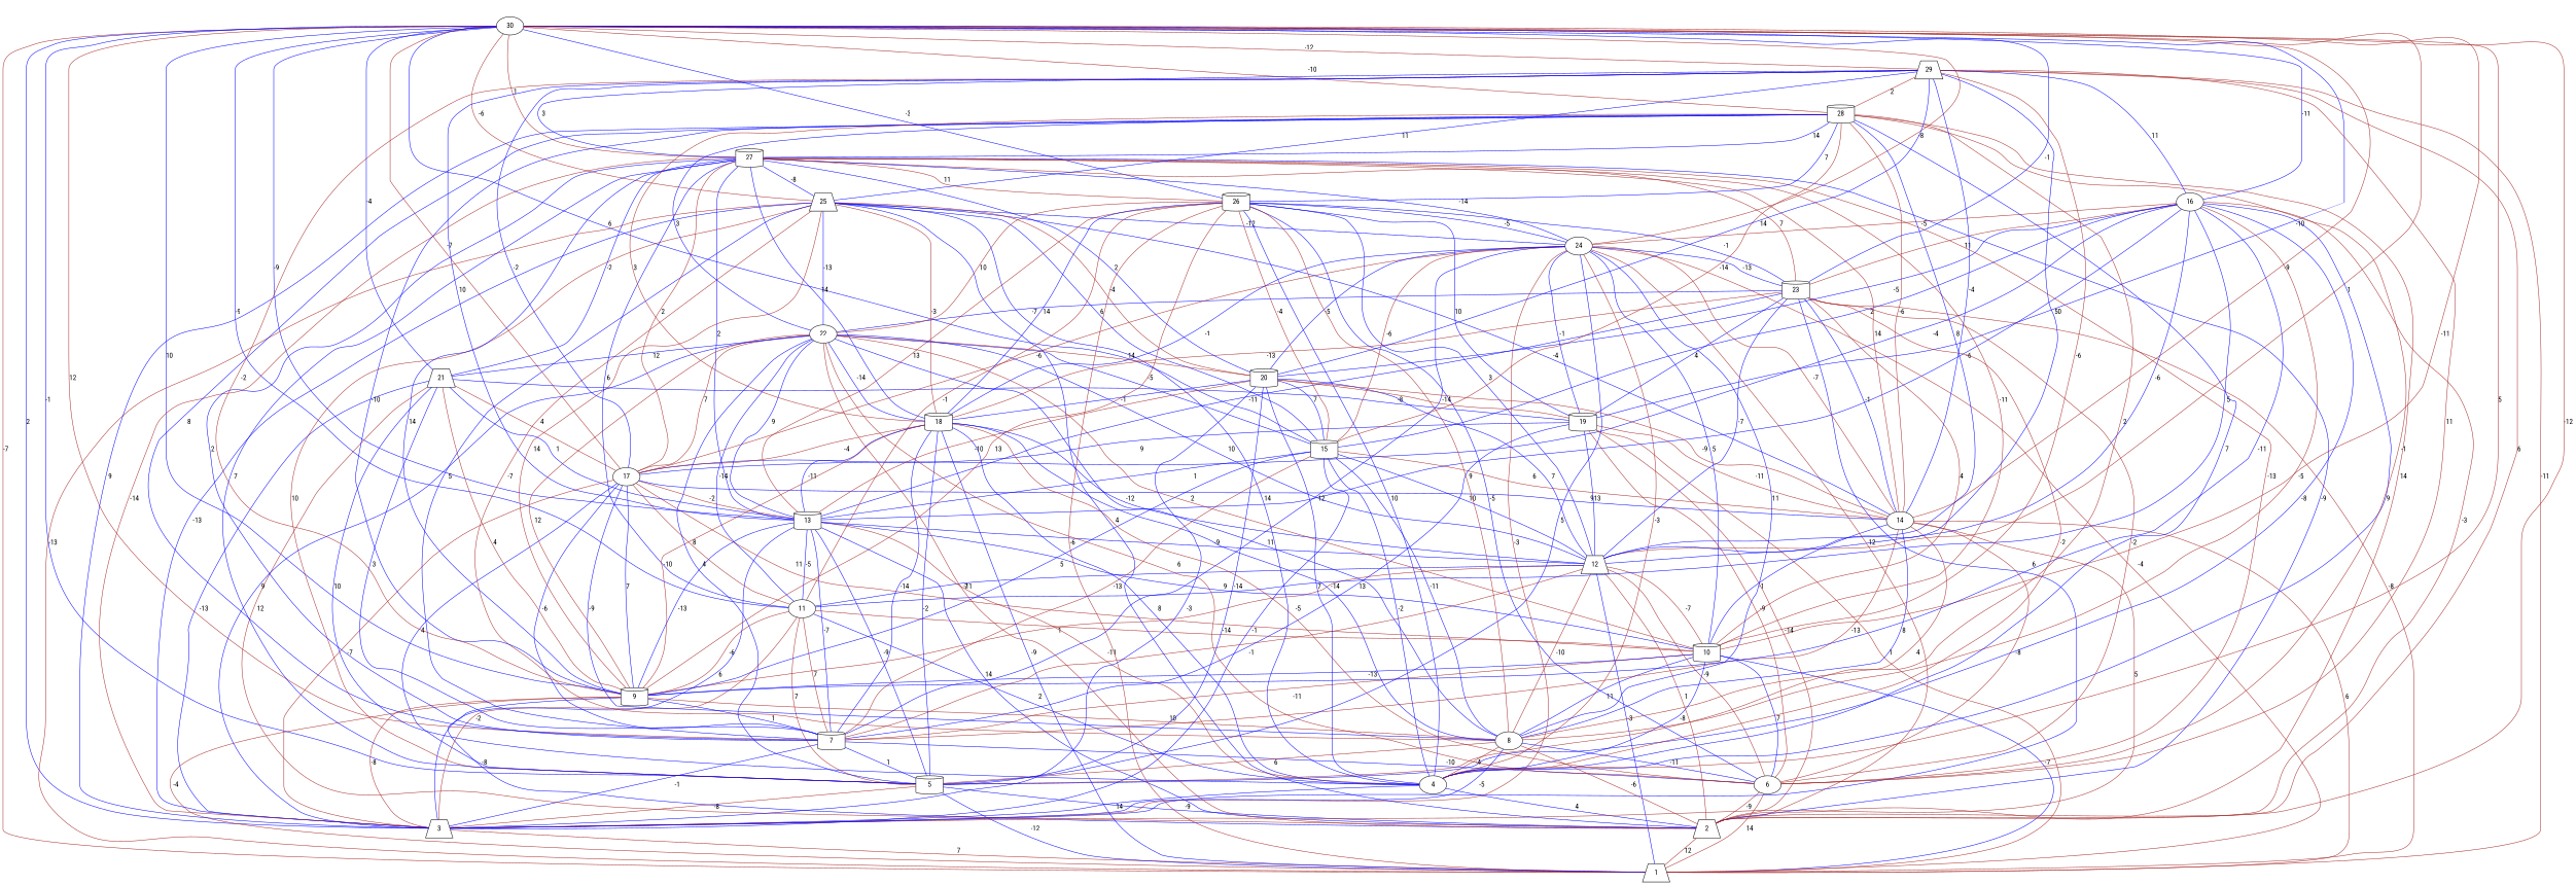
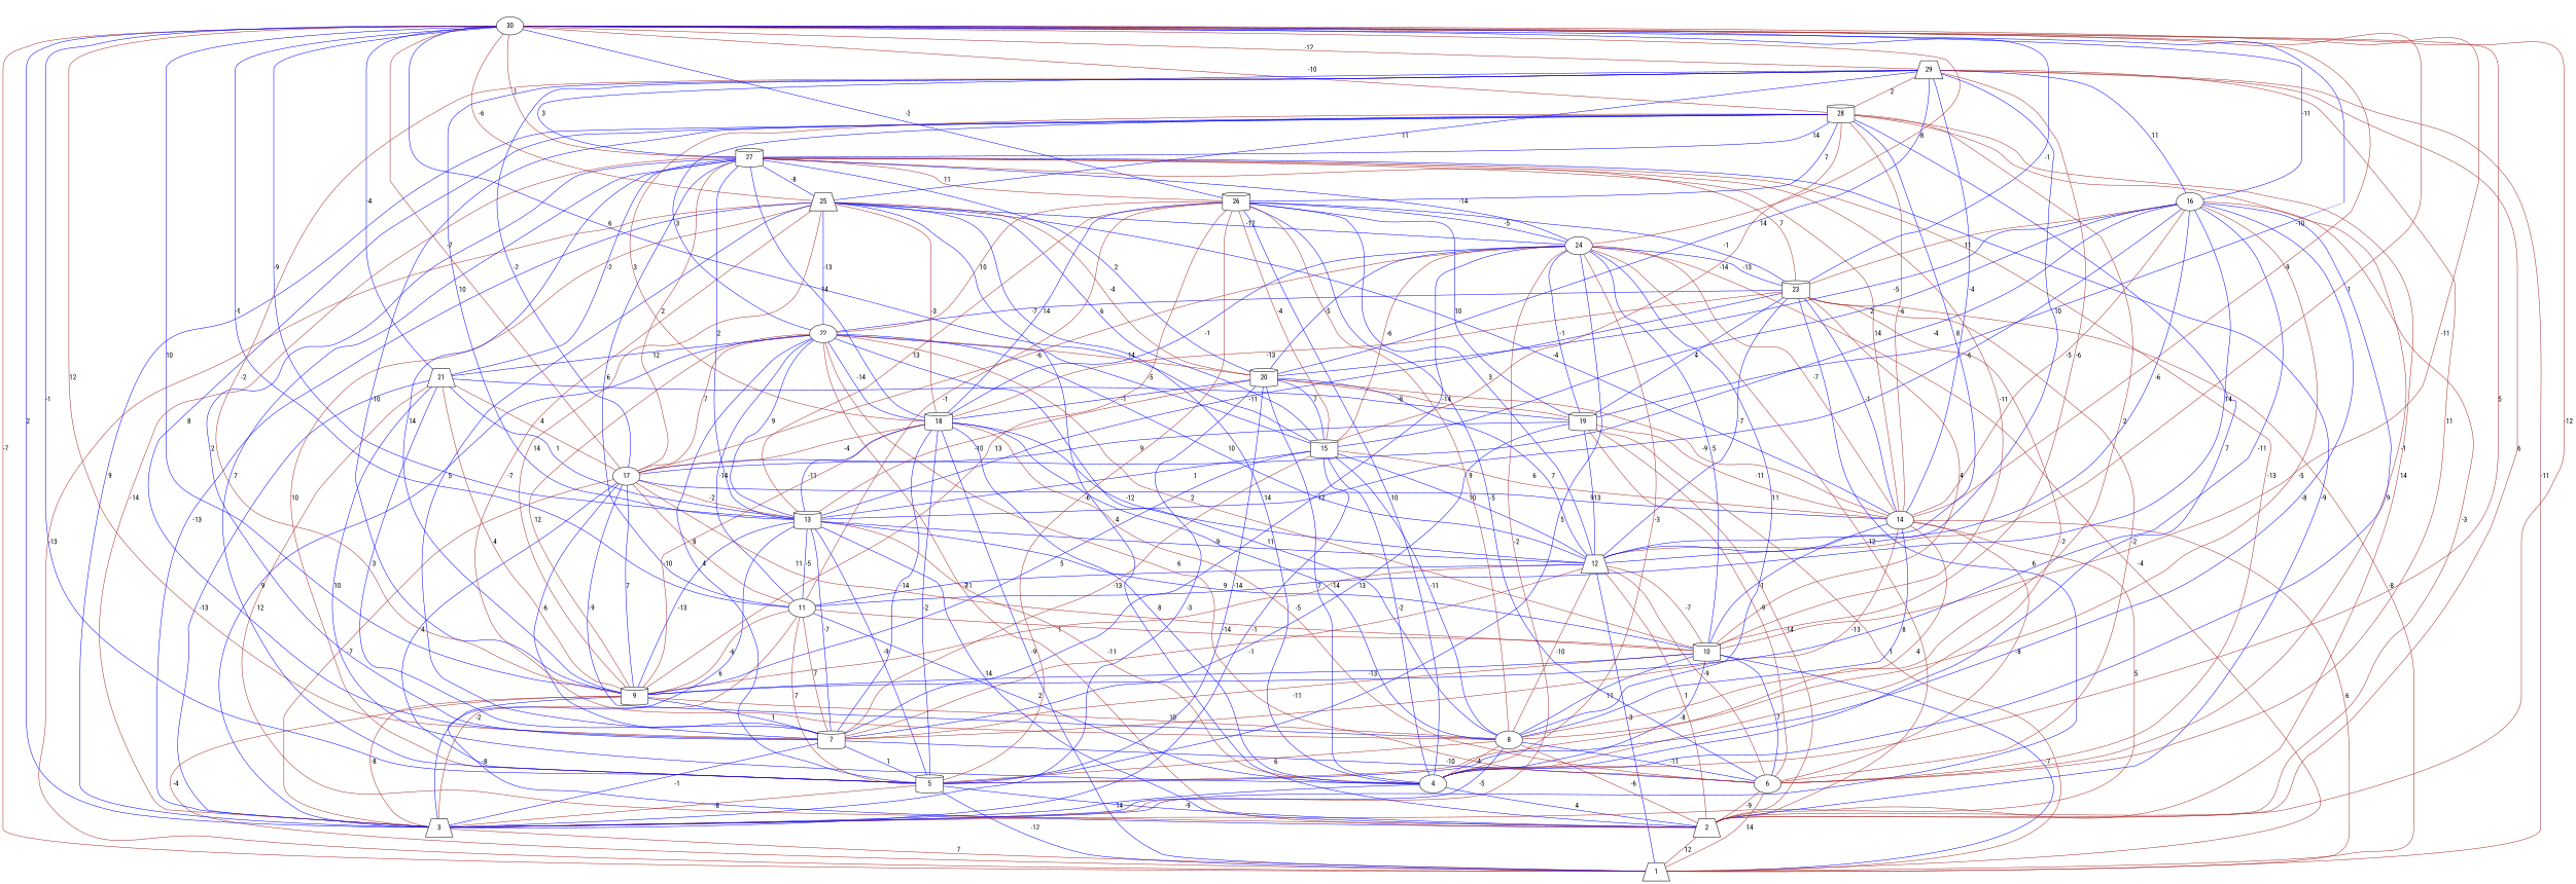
  graph {
    fontname="Roboto Condensed"
    node [fontname="Roboto Condensed" shape=cylinder]
    edge [color=blue fontname="Roboto Condensed"]
    30 [shape=ellipse]
    1 [shape=trapezium]
    2 [shape=trapezium]
    3 [shape=trapezium]
    4 [shape=ellipse]
    5
    7
    9
    10
    11 [shape=ellipse]
    12 [shape=trapezium]
    13
    14 [shape=ellipse]
    15
    16 [shape=ellipse]
    17 [shape=ellipse]
    19
    21 [shape=trapezium]
    23
    24 [shape=ellipse]
    25 [shape=trapezium]
    26
    27
    28
    29 [shape=trapezium]
    6 [shape=ellipse]
    8 [shape=ellipse]
    18
    22 [shape=ellipse]
    20
    30 -- 1 [color=brown label=-7]
    30 -- 2 [color=brown label=-12]
    30 -- 3 [label=2]
    30 -- 4 [color=brown label=5]
    30 -- 5 [label=-1]
    30 -- 7 [color=brown label=12]
    30 -- 9 [label=10]
    30 -- 10 [color=brown label=-11]
    30 -- 11 [label=-9]
    30 -- 12 [color=brown label=1]
    30 -- 13 [label=-9]
    30 -- 14 [color=brown label=-9]
    30 -- 15 [label=6]
    30 -- 16 [label=-11]
    30 -- 17 [color=brown label=-7]
    30 -- 19 [label=-10]
    30 -- 21 [label=-4]
    30 -- 23 [label=-1]
    30 -- 24 [color=brown label=-8]
    30 -- 25 [color=brown label=-6]
    30 -- 26 [label=-3]
    30 -- 27 [color=brown label=1]
    30 -- 28 [color=brown label=-10]
    30 -- 29 [color=brown label=-12]
    2 -- 1 [color=brown label=12]
    3 -- 1 [color=brown label=7]
    4 -- 2 [label=4]
    4 -- 3 [label=14]
    5 -- 1 [label=-12]
    5 -- 2 [label=-9]
    5 -- 3 [color=brown label=-8]
    7 -- 3 [label=-1]
    7 -- 5 [label=1]
    7 -- 6 [label=-10]
    9 -- 1 [color=brown label=-4]
    9 -- 2 [label=-8]
    9 -- 3 [color=brown label=-8]
    9 -- 7 [label=1]
    9 -- 8 [color=brown label=10]
    10 -- 1 [label=-7]
    10 -- 4 [label=-8]
    10 -- 7 [color=brown label=-11]
    10 -- 9 [label=-13]
    10 -- 6 [label=7]
    10 -- 8 [label=11]
    11 -- 3 [color=brown label=-2]
    11 -- 4 [label=2]
    11 -- 5 [color=brown label=7]
    11 -- 7 [color=brown label=7]
    11 -- 9 [color=brown label=-6]
    11 -- 10 [color=brown label=-14]
    12 -- 1 [label=-3]
    12 -- 2 [color=brown label=1]
    12 -- 7 [color=brown label=-1]
    12 -- 9 [color=brown label=1]
    12 -- 10 [color=brown label=-7]
    12 -- 11 [label=7]
    12 -- 6 [color=brown label=-9]
    12 -- 8 [color=brown label=-10]
    13 -- 2 [label=14]
    13 -- 3 [label=6]
    13 -- 4 [color=brown label=-11]
    13 -- 5 [label=-9]
    13 -- 7 [label=-7]
    13 -- 9 [label=-13]
    13 -- 10 [label=9]
    13 -- 11 [label=-5]
    13 -- 12 [label=-9]
    14 -- 1 [color=brown label=6]
    14 -- 3 [color=brown label=5]
    14 -- 5 [color=brown label=4]
    14 -- 7 [color=brown label=-13]
    14 -- 10 [label=-1]
    14 -- 6 [color=brown label=-8]
    14 -- 8 [label=8]
    15 -- 3 [label=-1]
    15 -- 4 [label=-2]
    15 -- 7 [color=brown label=-13]
    15 -- 9 [label=5]
    15 -- 12 [label=10]
    15 -- 13 [label=1]
    15 -- 14 [color=brown label=6]
    15 -- 8 [label=-11]
    16 -- 2 [color=brown label=-3]
    16 -- 4 [label=9]
    16 -- 5 [label=-8]
    16 -- 9 [label=-11]
-   16 -- 11 [label=5]
+   16 -- 11 [label=14]
    16 -- 12 [label=-6]
    16 -- 13 [label=-6]
-   16 -- 24 [color=brown label=-5]
+   16 -- 14 [color=brown label=-5]
    16 -- 15 [label=2]
    16 -- 8 [color=brown label=-5]
    17 -- 3 [color=brown label=-7]
    17 -- 5 [label=4]
    17 -- 7 [label=-6]
    17 -- 9 [label=7]
    17 -- 10 [color=brown label=11]
    17 -- 11 [color=brown label=8]
    17 -- 13 [color=brown label=-2]
    17 -- 14 [label=9]
    17 -- 16 [label=-4]
    17 -- 8 [label=-9]
    19 -- 1 [color=brown label=1]
    19 -- 2 [color=brown label=-14]
    19 -- 7 [label=13]
    19 -- 12 [label=13]
    19 -- 14 [color=brown label=-11]
    19 -- 17 [label=9]
    19 -- 6 [color=brown label=-9]
    21 -- 2 [color=brown label=12]
    21 -- 3 [label=-13]
    21 -- 4 [label=10]
    21 -- 7 [label=3]
    21 -- 9 [color=brown label=4]
    21 -- 13 [label=1]
    21 -- 17 [color=brown label=4]
    21 -- 19 [label=-8]
    23 -- 1 [color=brown label=-8]
    23 -- 3 [label=6]
    23 -- 4 [color=brown label=-2]
    23 -- 10 [color=brown label=4]
    23 -- 12 [label=-7]
    23 -- 13 [label=-11]
    23 -- 14 [label=-1]
    23 -- 16 [color=brown label=11]
    23 -- 19 [label=4]
    23 -- 6 [color=brown label=-2]
    23 -- 18 [color=brown label=-13]
    23 -- 22 [label=-7]
    24 -- 1 [color=brown label=-4]
    24 -- 2 [color=brown label=12]
-   24 -- 3 [color=brown label=-3]
+   24 -- 3 [color=brown label=-2]
    24 -- 4 [color=brown label=-3]
    24 -- 5 [label=5]
    24 -- 7 [label=12]
    24 -- 10 [label=5]
    24 -- 14 [color=brown label=-7]
    24 -- 15 [color=brown label=-6]
    24 -- 17 [color=brown label=-6]
    24 -- 19 [label=-1]
    24 -- 23 [label=-13]
    24 -- 8 [label=11]
    24 -- 18 [label=-1]
    24 -- 20 [label=-5]
    25 -- 1 [color=brown label=-13]
    25 -- 2 [label=4]
    25 -- 3 [label=-13]
    25 -- 4 [label=14]
    25 -- 5 [color=brown label=10]
    25 -- 7 [label=5]
    25 -- 9 [color=brown label=14]
    25 -- 14 [label=-4]
    25 -- 15 [label=6]
    25 -- 24 [label=-12]
    25 -- 8 [color=brown label=-7]
    25 -- 18 [color=brown label=-3]
    25 -- 22 [label=-13]
    25 -- 20 [color=brown label=-4]
    26 -- 4 [label=10]
-   26 -- 1 [color=brown label=-6]
+   26 -- 5 [color=brown label=-6]
    26 -- 9 [color=brown label=13]
    26 -- 11 [color=brown label=-1]
    26 -- 12 [label=3]
    26 -- 13 [color=brown label=13]
    26 -- 15 [color=brown label=-4]
    26 -- 19 [label=10]
    26 -- 23 [label=-1]
    26 -- 24 [label=-5]
    26 -- 6 [label=-5]
    26 -- 8 [color=brown label=9]
    26 -- 18 [label=14]
    26 -- 22 [color=brown label=10]
    27 -- 2 [label=-9]
    27 -- 3 [color=brown label=-14]
    27 -- 5 [label=7]
    27 -- 7 [label=2]
    27 -- 9 [label=14]
    27 -- 10 [color=brown label=-11]
    27 -- 11 [label=6]
    27 -- 13 [label=2]
    27 -- 14 [color=brown label=14]
    27 -- 17 [color=brown label=2]
    27 -- 21 [label=-2]
    27 -- 23 [color=brown label=7]
    27 -- 24 [label=-14]
    27 -- 25 [label=-8]
    27 -- 26 [color=brown label=11]
    27 -- 6 [color=brown label=-13]
    27 -- 18 [label=14]
    27 -- 20 [label=2]
    28 -- 2 [color=brown label=14]
    28 -- 3 [label=9]
    28 -- 4 [label=7]
    28 -- 7 [label=8]
    28 -- 9 [label=-10]
    28 -- 12 [label=8]
    28 -- 14 [color=brown label=-6]
    28 -- 15 [color=brown label=-14]
    28 -- 26 [label=7]
    28 -- 27 [label=14]
    28 -- 6 [color=brown label=-1]
    28 -- 8 [color=brown label=2]
    28 -- 18 [color=brown label=3]
    28 -- 22 [label=3]
    29 -- 1 [color=brown label=-11]
    29 -- 2 [color=brown label=6]
    29 -- 9 [color=brown label=-2]
    29 -- 10 [color=brown label=-6]
-   29 -- 12 [label=50]
+   29 -- 12 [label=10]
    29 -- 13 [label=10]
    29 -- 14 [label=-4]
    29 -- 16 [label=11]
    29 -- 17 [label=-2]
    29 -- 25 [label=11]
    29 -- 27 [label=3]
    29 -- 28 [color=brown label=2]
    29 -- 6 [color=brown label=11]
    29 -- 20 [label=14]
    6 -- 1 [color=brown label=14]
    6 -- 2 [color=brown label=-9]
    8 -- 2 [color=brown label=-6]
    8 -- 3 [label=-5]
    8 -- 4 [color=brown label=-4]
    8 -- 5 [color=brown label=6]
    8 -- 6 [label=-11]
    18 -- 1 [label=-9]
    18 -- 4 [label=8]
    18 -- 5 [label=-2]
    18 -- 7 [label=-14]
    18 -- 9 [color=brown label=-10]
    18 -- 12 [label=-12]
    18 -- 13 [label=-11]
    18 -- 17 [color=brown label=-4]
    18 -- 6 [color=brown label=-5]
    18 -- 8 [label=-14]
    22 -- 2 [color=brown label=-11]
    22 -- 3 [label=9]
    22 -- 5 [label=4]
    22 -- 9 [color=brown label=12]
    22 -- 10 [color=brown label=2]
    22 -- 11 [label=-14]
    22 -- 12 [label=10]
    22 -- 13 [label=9]
    22 -- 15 [label=-5]
    22 -- 17 [color=brown label=7]
    22 -- 21 [label=12]
    22 -- 6 [color=brown label=6]
    22 -- 8 [label=11]
    22 -- 18 [label=-14]
    22 -- 20 [color=brown label=14]
    20 -- 3 [label=-3]
    20 -- 4 [label=7]
    20 -- 5 [label=-14]
    20 -- 12 [label=7]
    20 -- 13 [color=brown label=-10]
    20 -- 14 [color=brown label=-9]
    20 -- 15 [label=7]
    20 -- 16 [label=-5]
    20 -- 19 [color=brown label=-14]
    20 -- 18 [label=-1]
  }
